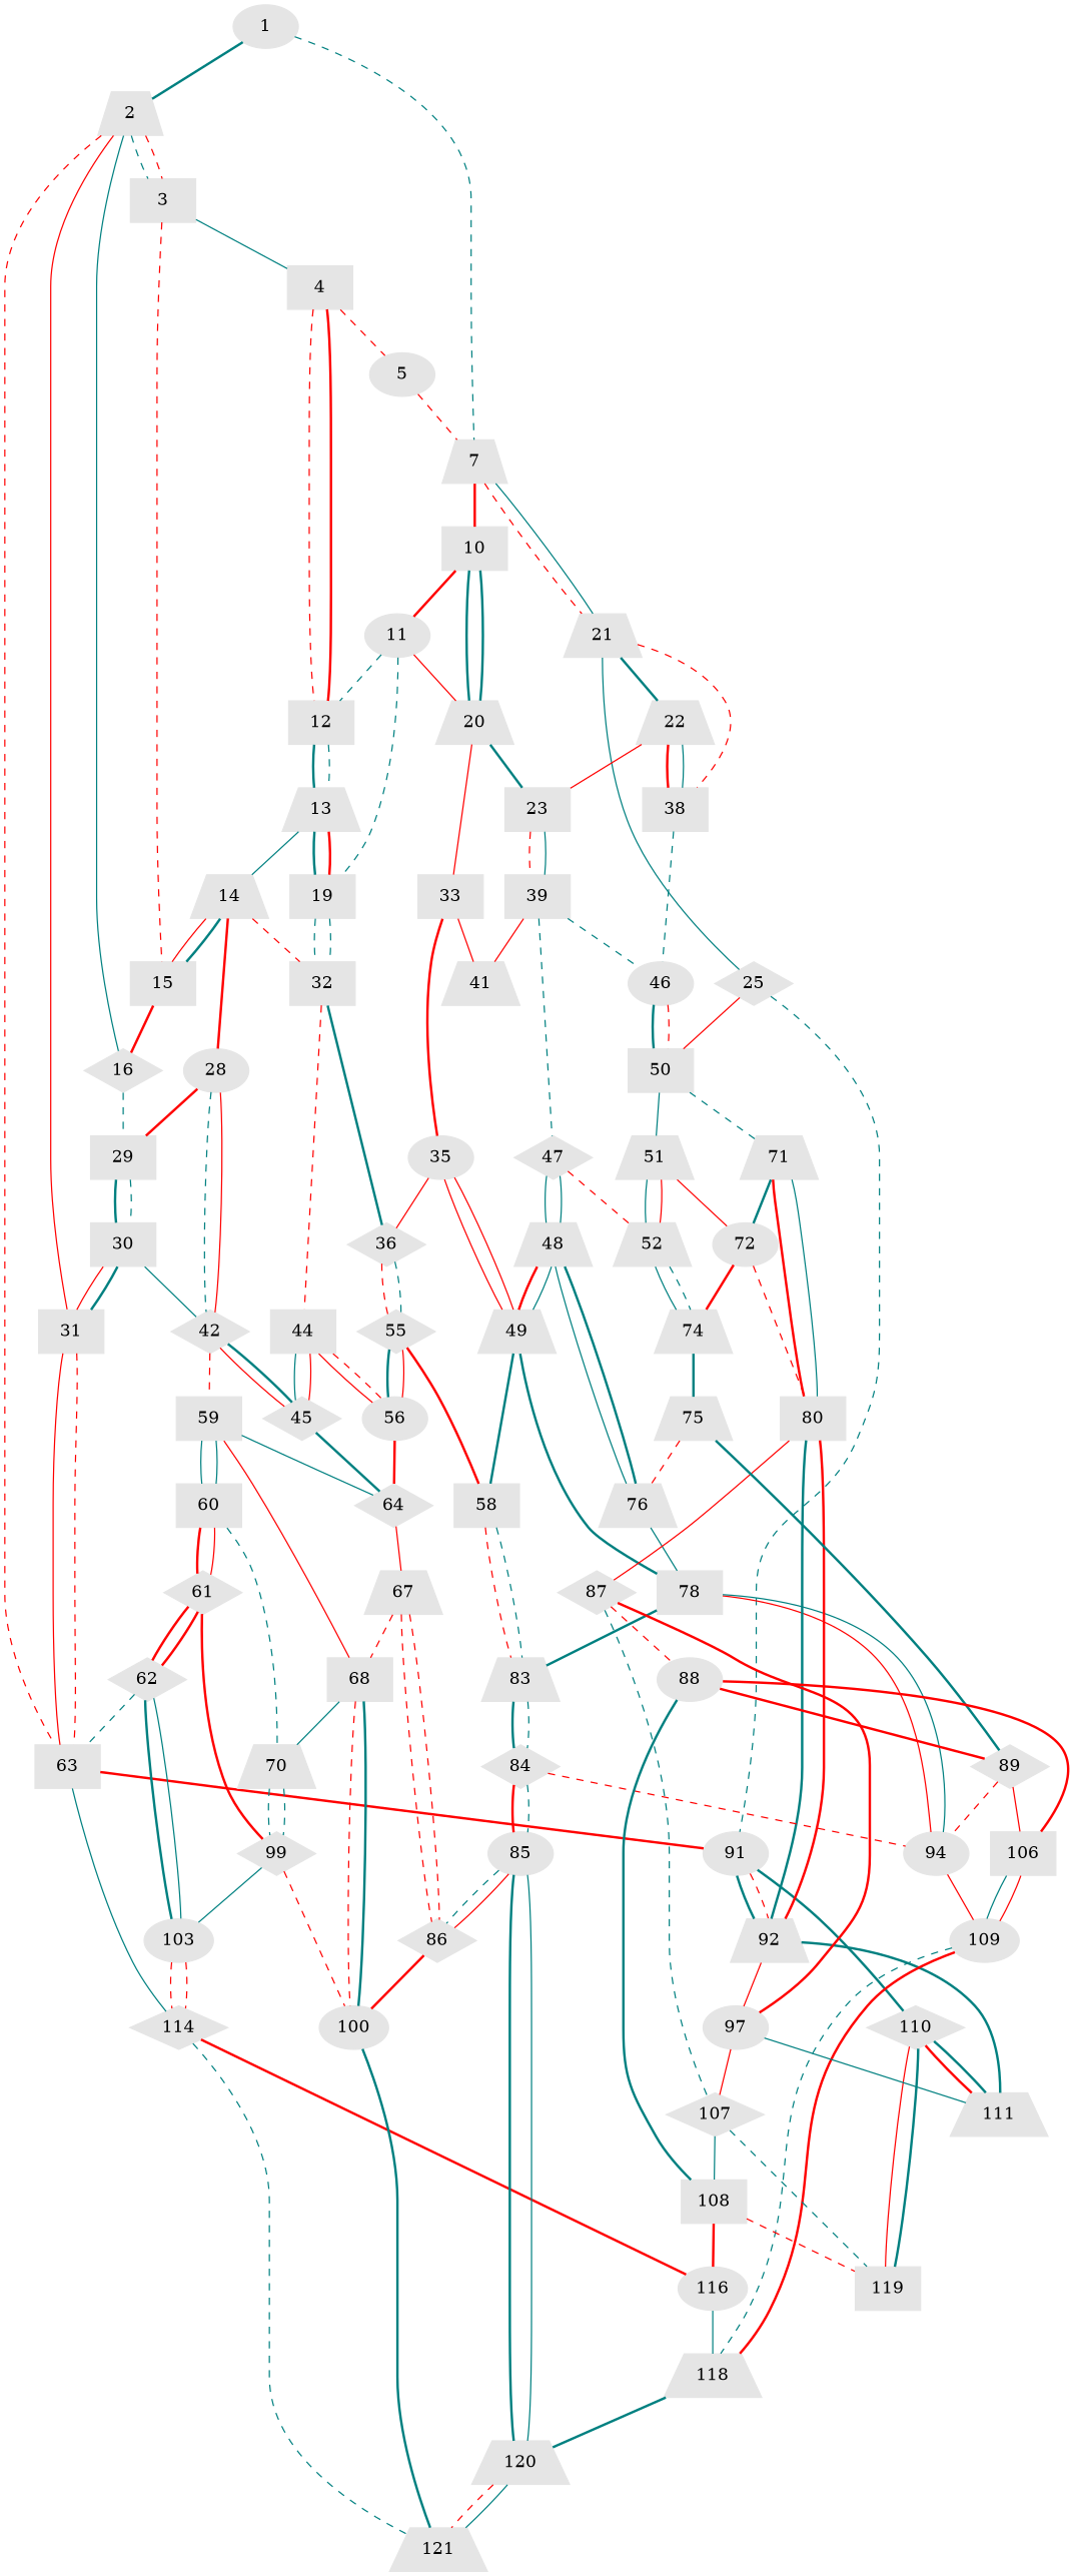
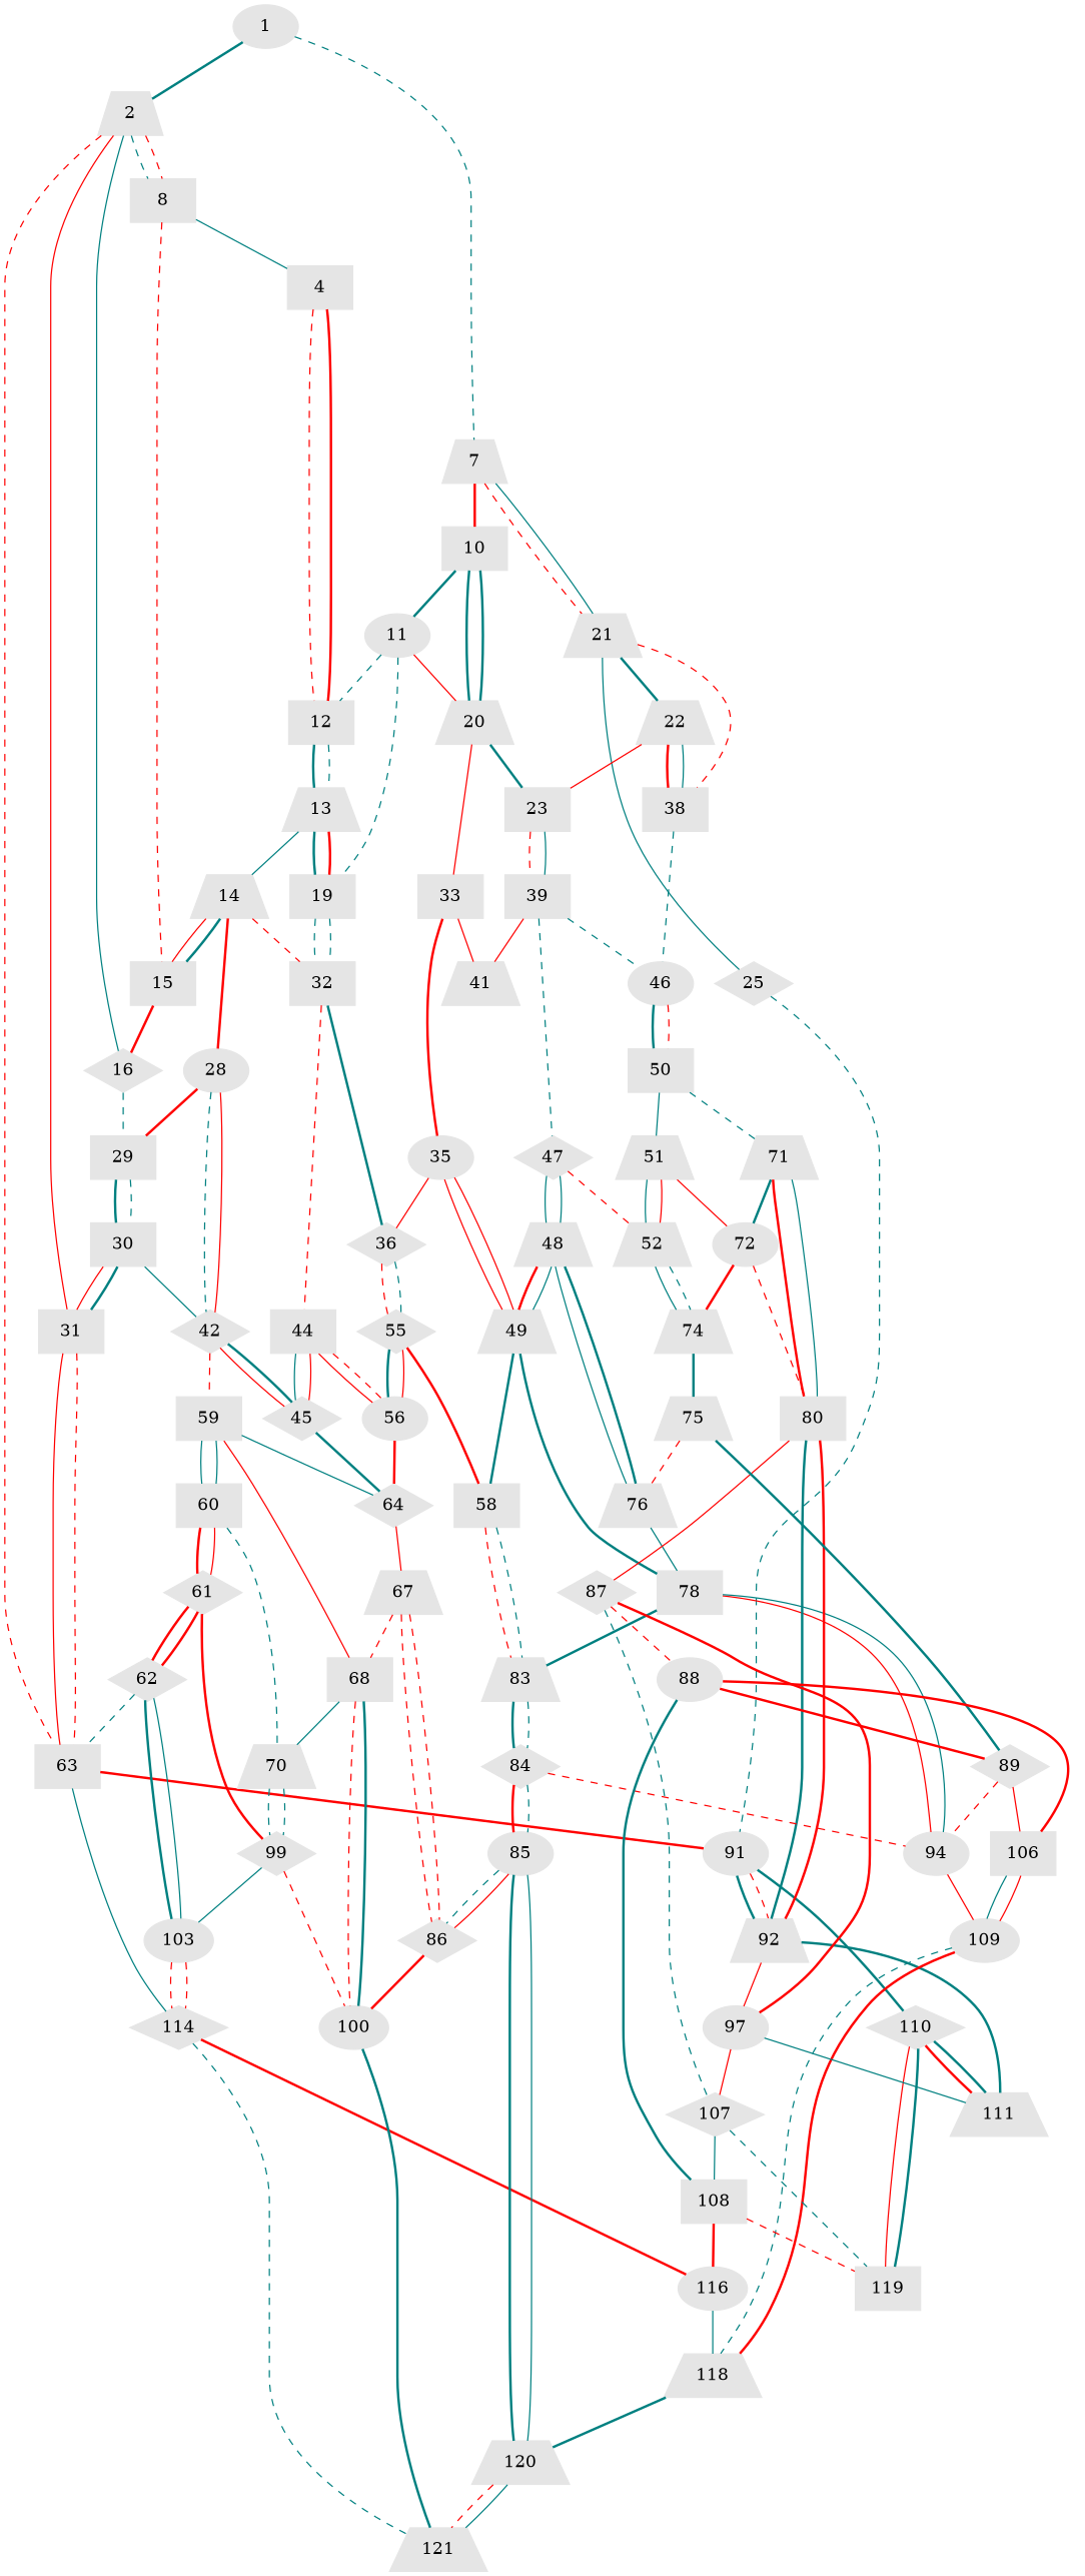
  graph {
    node [color=gray90 shape=box style=filled]
    edge [color=teal style=bold]
    1 [shape=ellipse super="+6"]
    2 [shape=trapezium super="+17"]
    7 [shape=trapezium super="+8"]
-   3
+   3 [label=8]
    16 [shape=diamond]
    31
    63 [super="+82"]
    10
    21 [shape=trapezium super="+26"]
    4
    15
    29
    91 [shape=ellipse super="+93"]
    114 [shape=diamond super="+123"]
-   5 [shape=ellipse]
    12
    13 [shape=trapezium]
    11 [shape=ellipse super="+18"]
    20 [shape=trapezium super="+24"]
    25 [shape=diamond super="+53"]
    22 [shape=trapezium]
    38
    50 [super="+54"]
    92 [shape=trapezium super="+96"]
    110 [shape=diamond]
    19
    23
    33 [super="+34"]
    32 [super="+37"]
    14 [shape=trapezium super="+27"]
    28 [shape=ellipse]
    42 [shape=diamond super="+43"]
    36 [shape=diamond]
    44
    30
    39 [super="+40"]
    35 [shape=ellipse]
    41 [shape=trapezium]
    46 [shape=ellipse]
    47 [shape=diamond]
    51 [shape=trapezium]
    71 [shape=trapezium]
    45 [shape=diamond]
    59 [super="+65"]
    55 [shape=diamond]
    56 [shape=ellipse]
    49 [shape=trapezium super="+57"]
    58
    78 [super="+79"]
    48 [shape=trapezium]
    52 [shape=trapezium]
    64 [shape=diamond super="+66"]
    60
    68 [super="+69"]
    67 [shape=trapezium]
    76 [shape=trapezium super="+77"]
    74 [shape=trapezium]
    83 [shape=trapezium]
    94 [shape=ellipse super="+95"]
    72 [shape=ellipse super="+73"]
    80 [super="+81"]
    75 [shape=trapezium super="+90"]
    84 [shape=diamond]
    61 [shape=diamond]
    70 [shape=trapezium]
    100 [shape=ellipse super="+101"]
    62 [shape=diamond]
    99 [shape=diamond super="+102"]
    103 [shape=ellipse]
    121 [shape=trapezium]
    116 [shape=ellipse super="+117"]
    86 [shape=diamond]
    87 [shape=diamond super="+98"]
    89 [shape=diamond super="+104"]
    106
    109 [shape=ellipse]
    88 [shape=ellipse super="+105"]
    97 [shape=ellipse super="+112"]
    107 [shape=diamond super="+113"]
    111 [shape=trapezium]
    85 [shape=ellipse]
    120 [shape=trapezium]
    108 [super="+115"]
    119
    118 [shape=trapezium super="+122"]
    1 -- 2
    1 -- 7 [style=dashed]
    2 -- 3 [style=dashed]
    2 -- 3 [color=red style=dashed]
    2 -- 16 [style=solid]
    2 -- 31 [color=red style=solid]
    2 -- 63 [color=red style=dashed]
    7 -- 10 [color=red]
    7 -- 21 [color=red style=dashed]
    7 -- 21 [style=solid]
    3 -- 4 [style=solid]
    3 -- 15 [color=red style=dashed]
    16 -- 29 [style=dashed]
    31 -- 63 [color=red style=solid]
    31 -- 63 [color=red style=dashed]
    63 -- 91 [color=red]
    63 -- 114 [style=solid]
-   10 -- 11 [color=red]
+   10 -- 11
    10 -- 20
    10 -- 20
    21 -- 25 [style=solid]
    21 -- 22
    21 -- 38 [color=red style=dashed]
-   4 -- 5 [color=red style=dashed]
    4 -- 12 [color=red style=dashed]
    4 -- 12 [color=red]
    15 -- 16 [color=red]
    29 -- 30
    29 -- 30 [style=dashed]
    91 -- 92
    91 -- 92 [color=red style=dashed]
    91 -- 110
    114 -- 121 [style=dashed]
    114 -- 116 [color=red]
-   5 -- 7 [color=red style=dashed]
    12 -- 13
    12 -- 13 [style=dashed]
    13 -- 19
    13 -- 19 [color=red]
    13 -- 14 [style=solid]
    11 -- 12 [style=dashed]
    11 -- 20 [color=red style=solid]
    11 -- 19 [style=dashed]
    20 -- 23
    20 -- 33 [color=red style=solid]
    25 -- 91 [style=dashed]
-   25 -- 50 [color=red style=solid]
    22 -- 38 [color=red]
    22 -- 38 [style=solid]
    22 -- 23 [color=red style=solid]
    38 -- 46 [style=dashed]
    50 -- 51 [style=solid]
    50 -- 71 [style=dashed]
    92 -- 97 [color=red style=solid]
    92 -- 111
    110 -- 111 [color=red]
    110 -- 111
    110 -- 119 [color=red style=solid]
    110 -- 119
    19 -- 32 [style=dashed]
    19 -- 32 [style=dashed]
    23 -- 39 [color=red style=dashed]
    23 -- 39 [style=solid]
    33 -- 35 [color=red]
    33 -- 41 [color=red style=solid weight=2]
    32 -- 36
    32 -- 44 [color=red style=dashed]
    14 -- 15 [color=red style=solid]
    14 -- 15
    14 -- 32 [color=red style=dashed]
    14 -- 28 [color=red]
    28 -- 29 [color=red]
    28 -- 42 [style=dashed]
    28 -- 42 [color=red style=solid]
    42 -- 45 [color=red style=solid]
    42 -- 45
    42 -- 59 [color=red style=dashed]
    36 -- 55 [color=red style=dashed]
    36 -- 55 [style=dashed]
    44 -- 45 [style=solid]
    44 -- 45 [color=red style=solid]
    44 -- 56 [color=red style=solid]
    44 -- 56 [color=red style=dashed]
    30 -- 31 [color=red style=solid]
    30 -- 31
    30 -- 42 [style=solid]
    39 -- 41 [color=red style=solid]
    39 -- 46 [style=dashed]
    39 -- 47 [style=dashed]
    35 -- 36 [color=red style=solid]
    35 -- 49 [color=red style=solid]
    35 -- 49 [color=red style=solid]
    46 -- 50
    46 -- 50 [color=red style=dashed]
    47 -- 48 [style=solid]
    47 -- 48 [style=solid]
    47 -- 52 [color=red style=dashed]
    51 -- 52 [style=solid]
    51 -- 52 [color=red style=solid]
    51 -- 72 [color=red style=solid]
    71 -- 72
    71 -- 80 [color=red]
    71 -- 80 [style=solid]
    45 -- 64
    59 -- 64 [style=solid]
    59 -- 60 [style=solid]
    59 -- 60 [style=solid]
    59 -- 68 [color=red style=solid]
    55 -- 56
    55 -- 56 [color=red style=solid]
    55 -- 58 [color=red]
    56 -- 64 [color=red]
    49 -- 58
    49 -- 78
    58 -- 83 [color=red style=dashed]
    58 -- 83 [style=dashed]
    78 -- 83
    78 -- 94 [color=red style=solid]
    78 -- 94 [style=solid]
    48 -- 49 [color=red]
    48 -- 49 [style=solid]
    48 -- 76 [style=solid]
    48 -- 76
    52 -- 74 [style=solid]
    52 -- 74 [style=dashed]
    64 -- 67 [color=red style=solid]
    60 -- 61 [color=red]
    60 -- 61 [color=red style=solid]
    60 -- 70 [style=dashed]
    68 -- 70 [style=solid]
    68 -- 100 [color=red style=dashed]
    68 -- 100
    67 -- 68 [color=red style=dashed]
    67 -- 86 [color=red style=dashed]
    67 -- 86 [color=red style=dashed]
    76 -- 78 [style=solid]
    74 -- 75
    83 -- 84
    83 -- 84 [style=dashed]
    94 -- 109 [color=red style=solid]
    72 -- 74 [color=red]
    72 -- 80 [color=red style=dashed]
    80 -- 92
    80 -- 92 [color=red]
    80 -- 87 [color=red style=solid]
    75 -- 76 [color=red style=dashed weight=2]
    75 -- 89
    84 -- 94 [color=red style=dashed]
    84 -- 85 [color=red]
    84 -- 85 [style=dashed]
    61 -- 62 [color=red]
    61 -- 62 [color=red]
    61 -- 99 [color=red]
    70 -- 99 [style=dashed]
    70 -- 99 [style=dashed]
    100 -- 121
    62 -- 63 [style=dashed]
    62 -- 103
    62 -- 103 [style=solid]
    99 -- 100 [color=red style=dashed]
    99 -- 103 [style=solid]
    103 -- 114 [color=red style=dashed]
    103 -- 114 [color=red style=dashed]
    116 -- 118 [style=solid weight=2]
    86 -- 100 [color=red]
    87 -- 88 [color=red style=dashed]
    87 -- 97 [color=red]
    87 -- 107 [style=dashed]
    89 -- 94 [color=red style=dashed]
    89 -- 106 [color=red style=solid]
    106 -- 109 [style=solid]
    106 -- 109 [color=red style=solid]
    109 -- 118 [style=dashed]
    109 -- 118 [color=red]
    88 -- 89 [color=red]
    88 -- 106 [color=red]
    88 -- 108
    97 -- 107 [color=red style=solid]
    97 -- 111 [style=solid]
    107 -- 108 [style=solid]
    107 -- 119 [style=dashed]
    85 -- 86 [style=dashed]
    85 -- 86 [color=red style=solid]
    85 -- 120
    85 -- 120 [style=solid]
    120 -- 121 [color=red style=dashed]
    120 -- 121 [style=solid]
    108 -- 116 [color=red]
    108 -- 119 [color=red style=dashed]
    118 -- 120
  }
